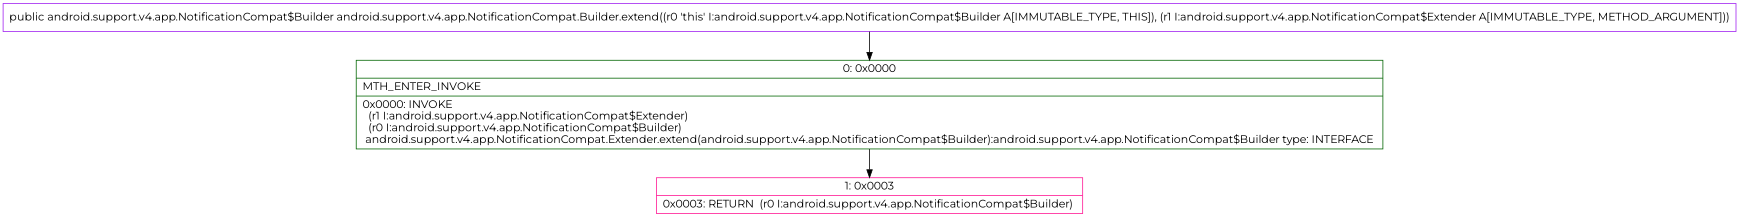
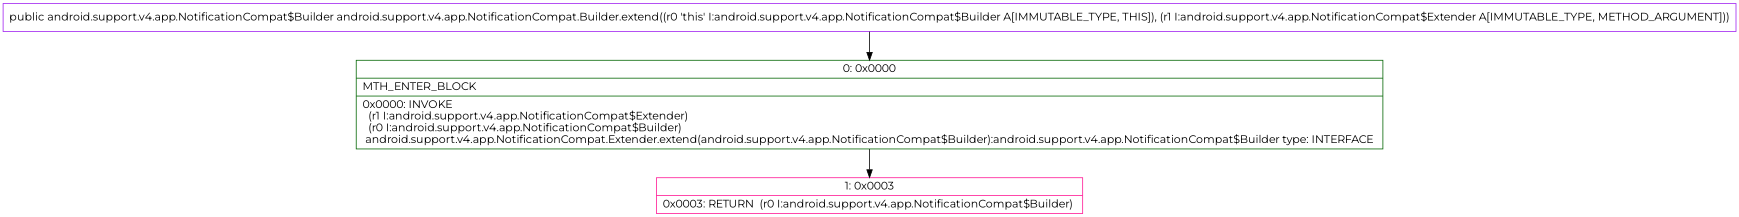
  digraph {
    fontname=Montserrat
    node [shape=record fontname=Montserrat]
    edge [fontname=Montserrat]
-   n1 [label="{0\:\ 0x0000|MTH_ENTER_INVOKE\l|0x0000: INVOKE  \l  (r1 I:android.support.v4.app.NotificationCompat$Extender)\l  (r0 I:android.support.v4.app.NotificationCompat$Builder)\l android.support.v4.app.NotificationCompat.Extender.extend(android.support.v4.app.NotificationCompat$Builder):android.support.v4.app.NotificationCompat$Builder type: INTERFACE \l}" color=darkgreen]
+   n1 [label="{0\:\ 0x0000|MTH_ENTER_BLOCK\l|0x0000: INVOKE  \l  (r1 I:android.support.v4.app.NotificationCompat$Extender)\l  (r0 I:android.support.v4.app.NotificationCompat$Builder)\l android.support.v4.app.NotificationCompat.Extender.extend(android.support.v4.app.NotificationCompat$Builder):android.support.v4.app.NotificationCompat$Builder type: INTERFACE \l}" color=darkgreen]
    n2 [label="{1\:\ 0x0003|0x0003: RETURN  (r0 I:android.support.v4.app.NotificationCompat$Builder) \l}" color=deeppink]
    n3 [label="{public android.support.v4.app.NotificationCompat$Builder android.support.v4.app.NotificationCompat.Builder.extend((r0 'this' I:android.support.v4.app.NotificationCompat$Builder A[IMMUTABLE_TYPE, THIS]), (r1 I:android.support.v4.app.NotificationCompat$Extender A[IMMUTABLE_TYPE, METHOD_ARGUMENT])) }" color=purple]
    n1 -> n2
    n3 -> n1
  }
